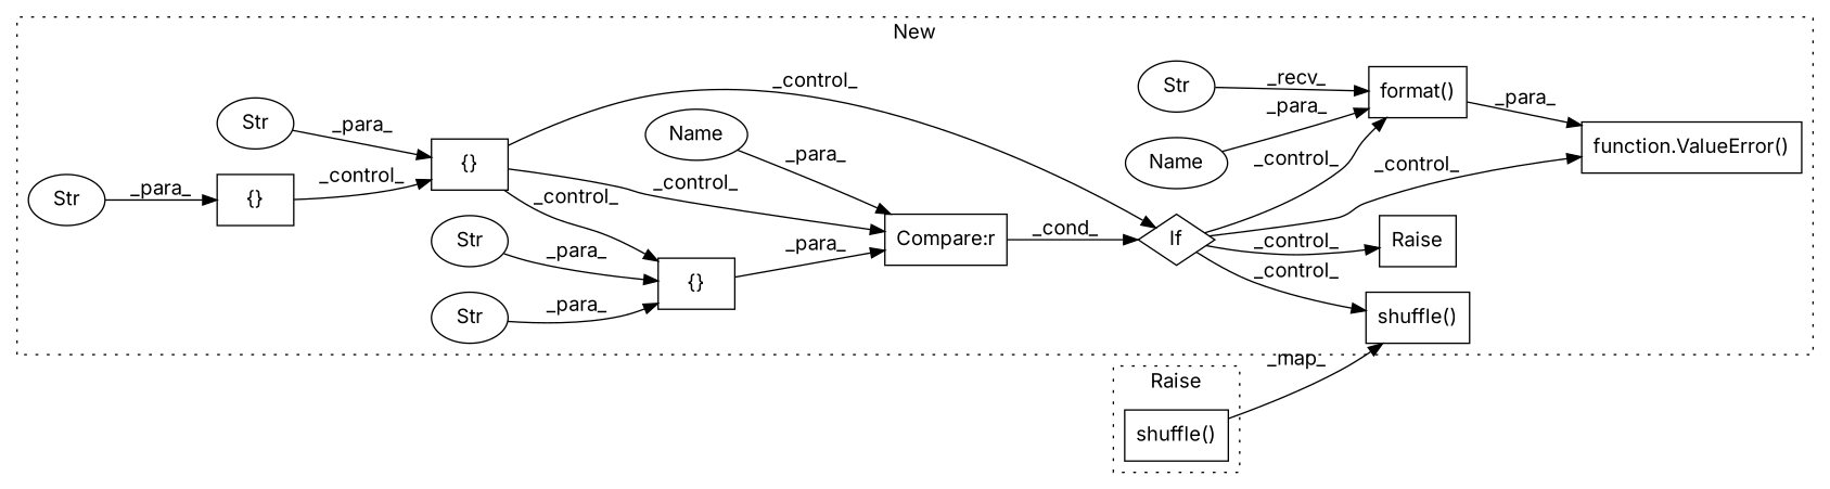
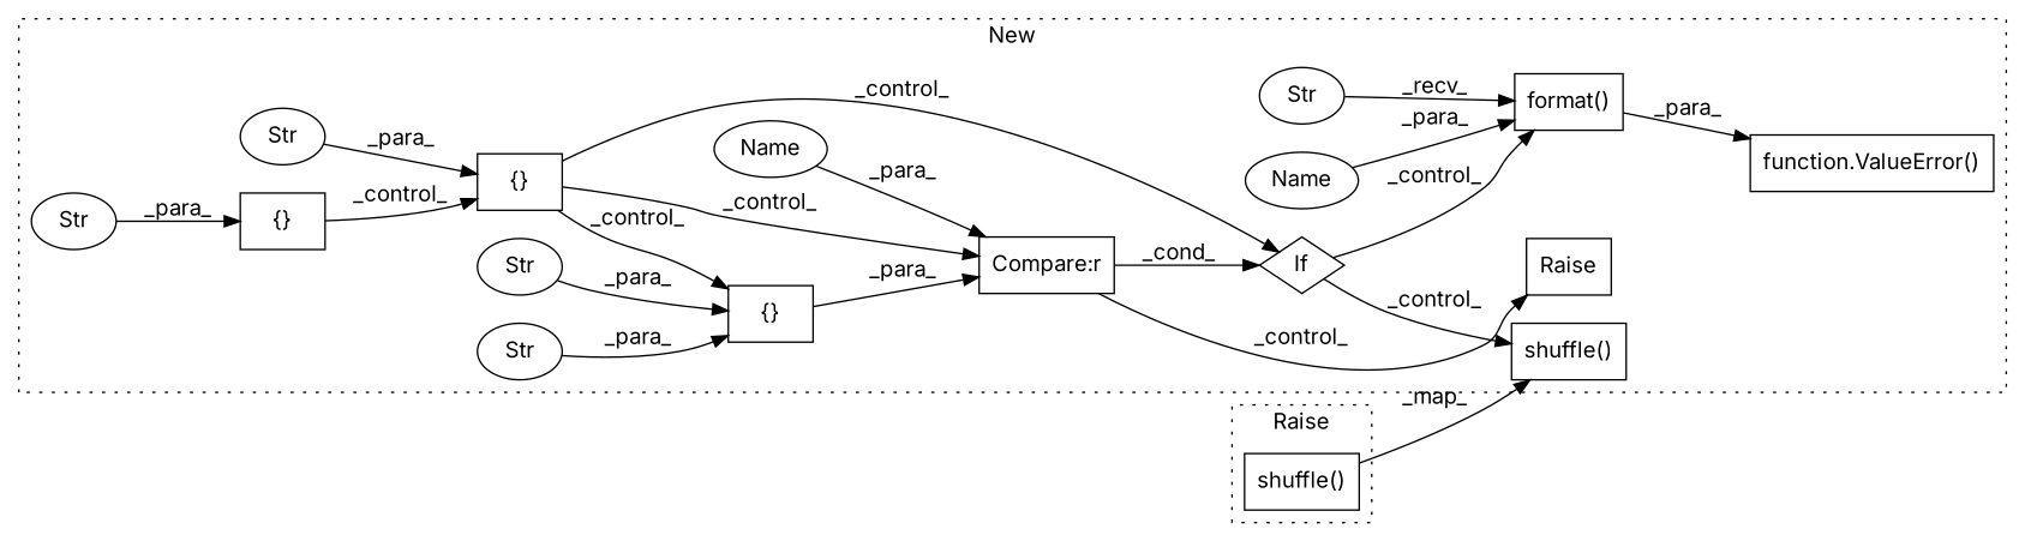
  digraph {
    fontname=Inter
    rankdir=LR
    node [a=66 fontname=Inter l="1,0" s=4073 shape=box]
    edge [fontname=Inter]
    n1 [a=75 l="15,1" label="shuffle()" s="4117,4146"]
    n2 [a=96 l=0 label=If shape=diamond]
    n3 [a=40 l=30 label="Compare:r"]
    n4 [a=59 label="{}" s="4082,4102"]
    n5 [a=75 l="26,1" label="format()" s="4225,4256"]
    n6 [a=59 label="{}" s="3956,3976"]
    n7 [l=18 label=Str s=4225 shape=ellipse]
    n8 [l=5 label=Str s=4083 shape=ellipse]
    n9 [a=59 label="{}" s="3834,3852"]
    n10 [l=10 label=Str s=3966 shape=ellipse]
    n11 [l=9 label=Str s=3843 shape=ellipse]
    n12 [l=12 label=Str s=4090 shape=ellipse]
    n13 [a=91 l=6 label=Raise s=4208]
    n14 [a=75 l="11,1" label="function.ValueError()" s="4214,4257"]
    n15 [a=87 l=5 label=Name shape=ellipse]
    n16 [a=87 l=5 label=Name s=4251 shape=ellipse]
    n17 [a=75 l="15,1" label="shuffle()" s="3902,3931"]
    subgraph cluster_1 {
      label=New
      style=dotted
      n1
      n2
      n3
      n4
      n5
      n6
      n7
      n8
      n9
      n10
      n11
      n12
      n13
      n14
      n15
      n16
    }
    subgraph cluster_2 {
      label=Raise
      style=dotted
      n17
    }
    n2 -> n1 [label=_control_]
    n2 -> n5 [label=_control_]
-   n2 -> n13 [label=_control_]
-   n2 -> n14 [label=_control_]
+   n3 -> n13 [label=_control_]
    n3 -> n2 [label=_cond_]
    n4 -> n3 [label=_para_]
    n5 -> n14 [label=_para_]
    n6 -> n2 [label=_control_]
    n6 -> n3 [label=_control_]
    n6 -> n4 [label=_control_]
    n7 -> n5 [label=_recv_]
    n8 -> n4 [label=_para_]
    n9 -> n6 [label=_control_]
    n10 -> n6 [label=_para_]
    n11 -> n9 [label=_para_]
    n12 -> n4 [label=_para_]
    n15 -> n3 [label=_para_]
    n16 -> n5 [label=_para_]
    n17 -> n1 [label=_map_]
  }
